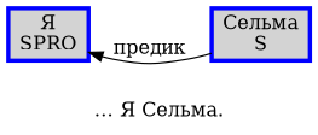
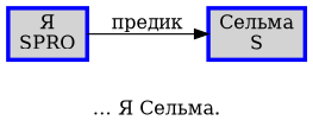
  digraph {
    label="… Я Сельма."
    rankdir=LR
    node [color=blue fillcolor=lightgray penwidth=3 shape=box style=filled]
    n1 [label="Я\nSPRO"]
    n2 [label="Сельма\nS"]
-   n2 -> n1 [label="предик"]
+   n1 -> n2 [label="предик"]
  }
